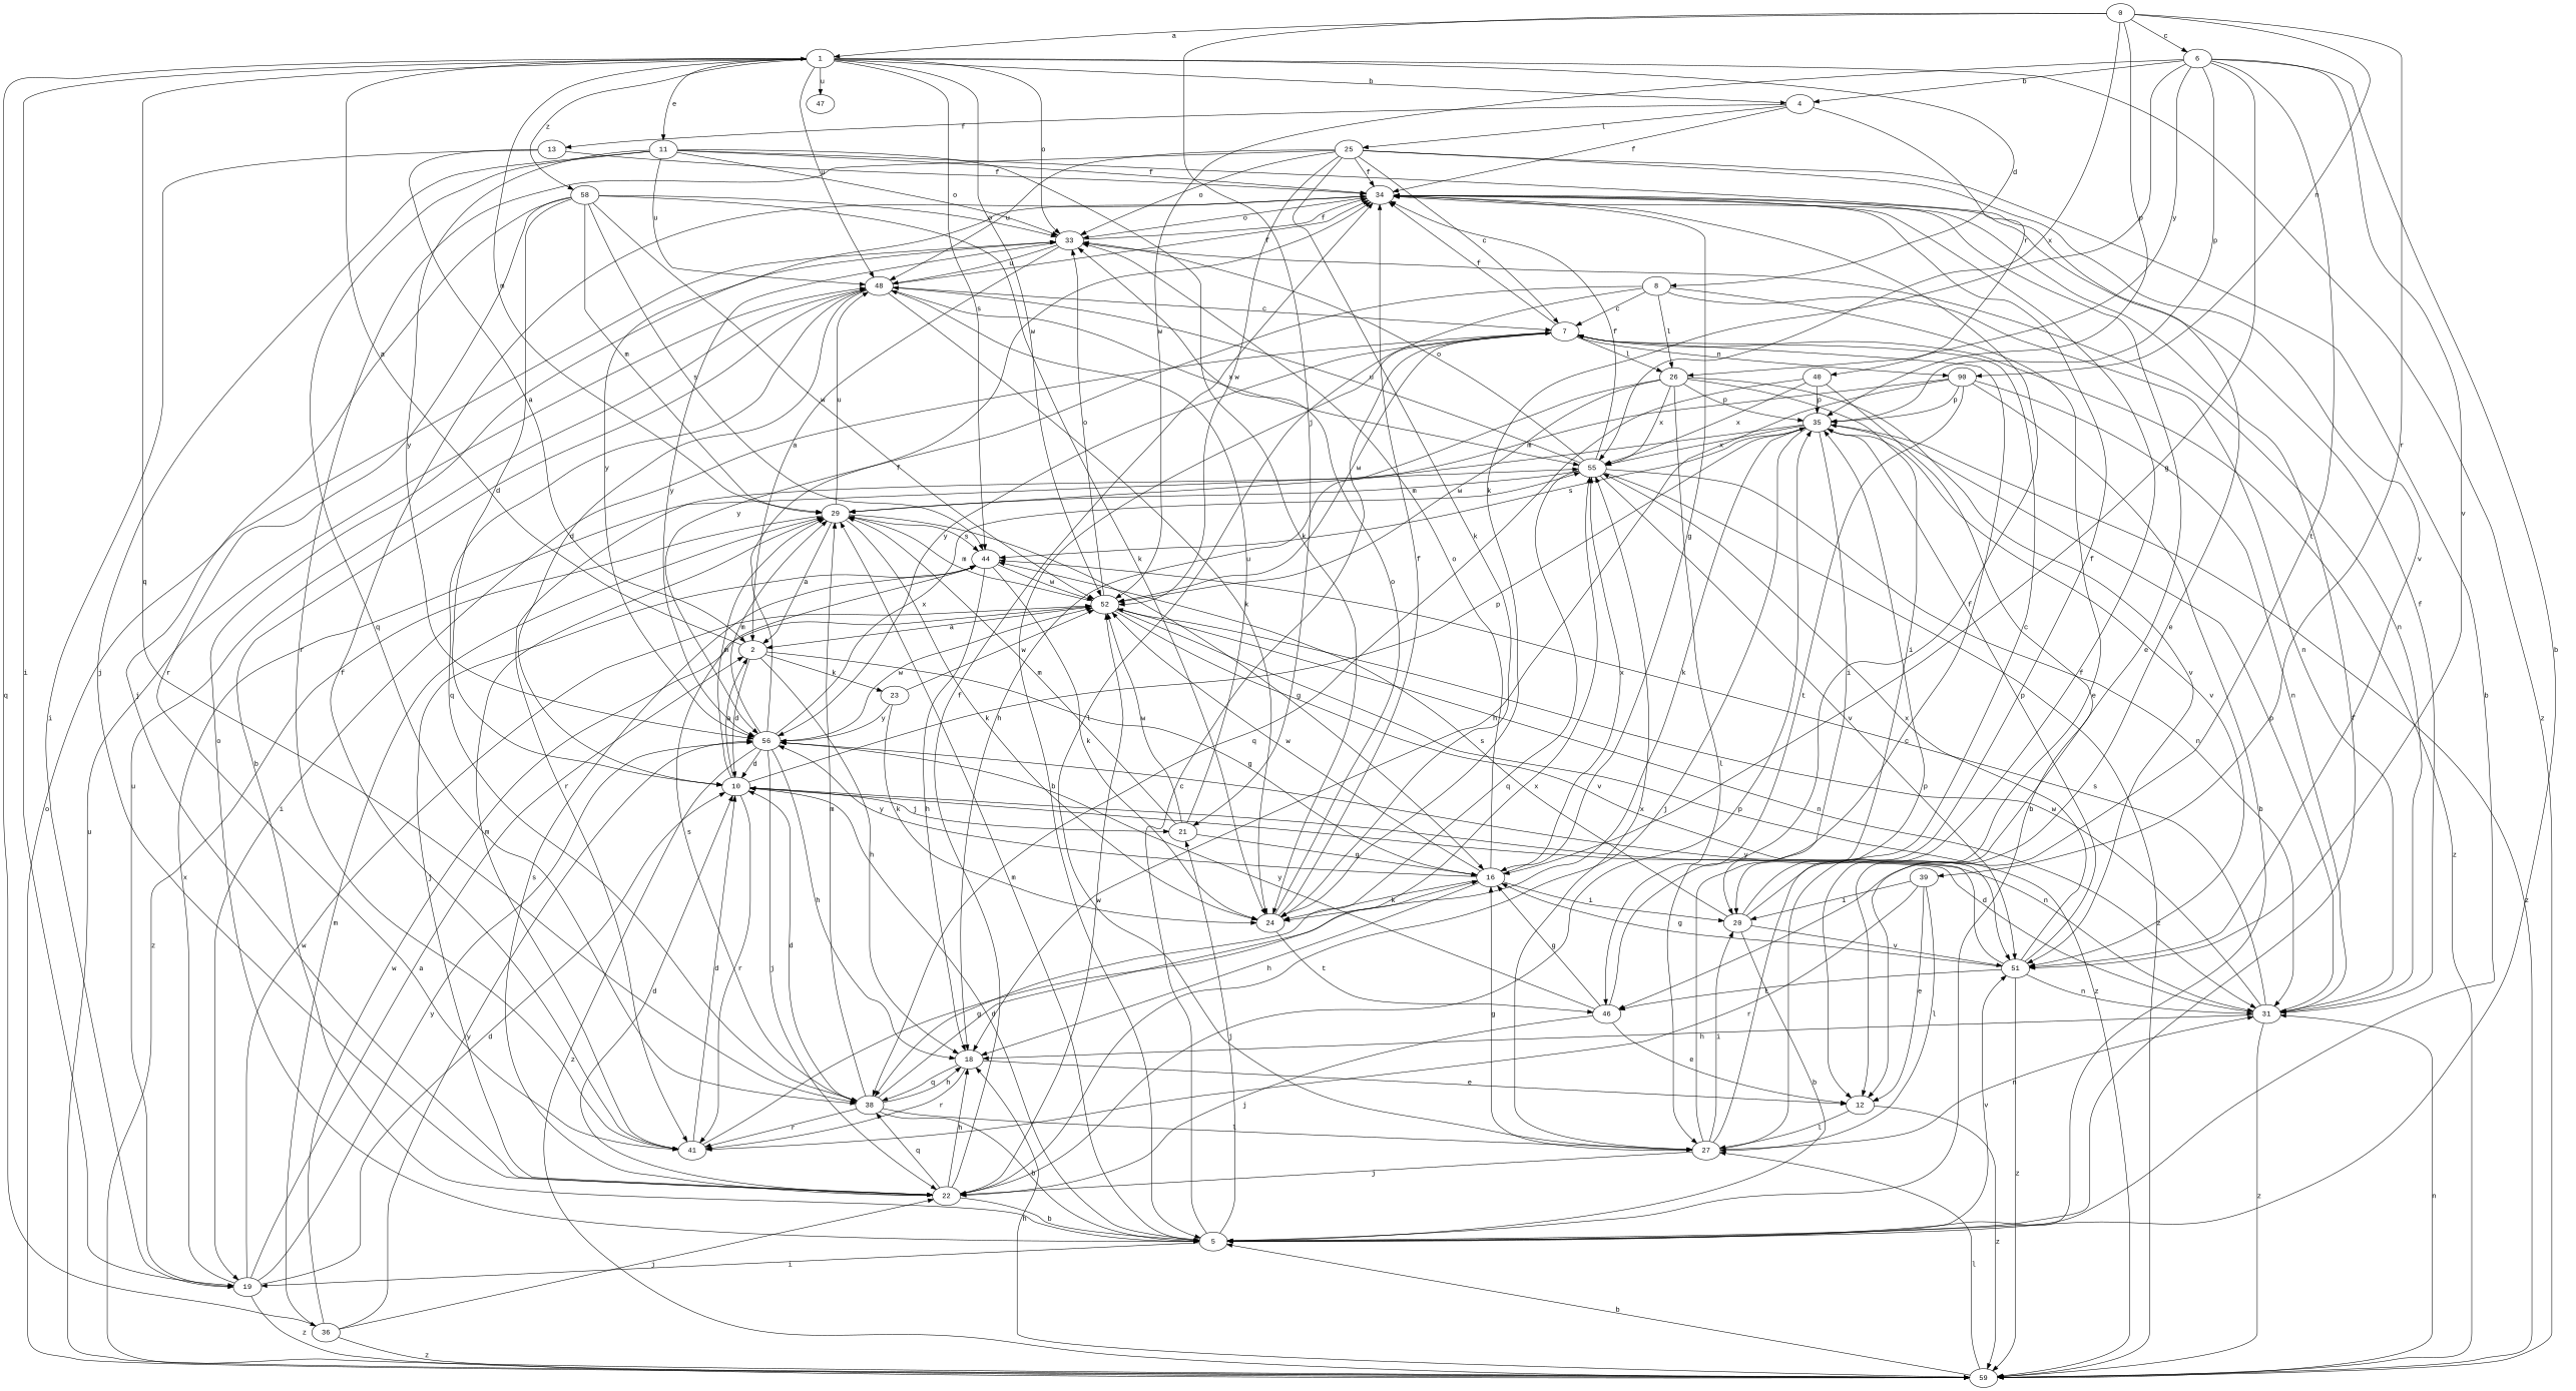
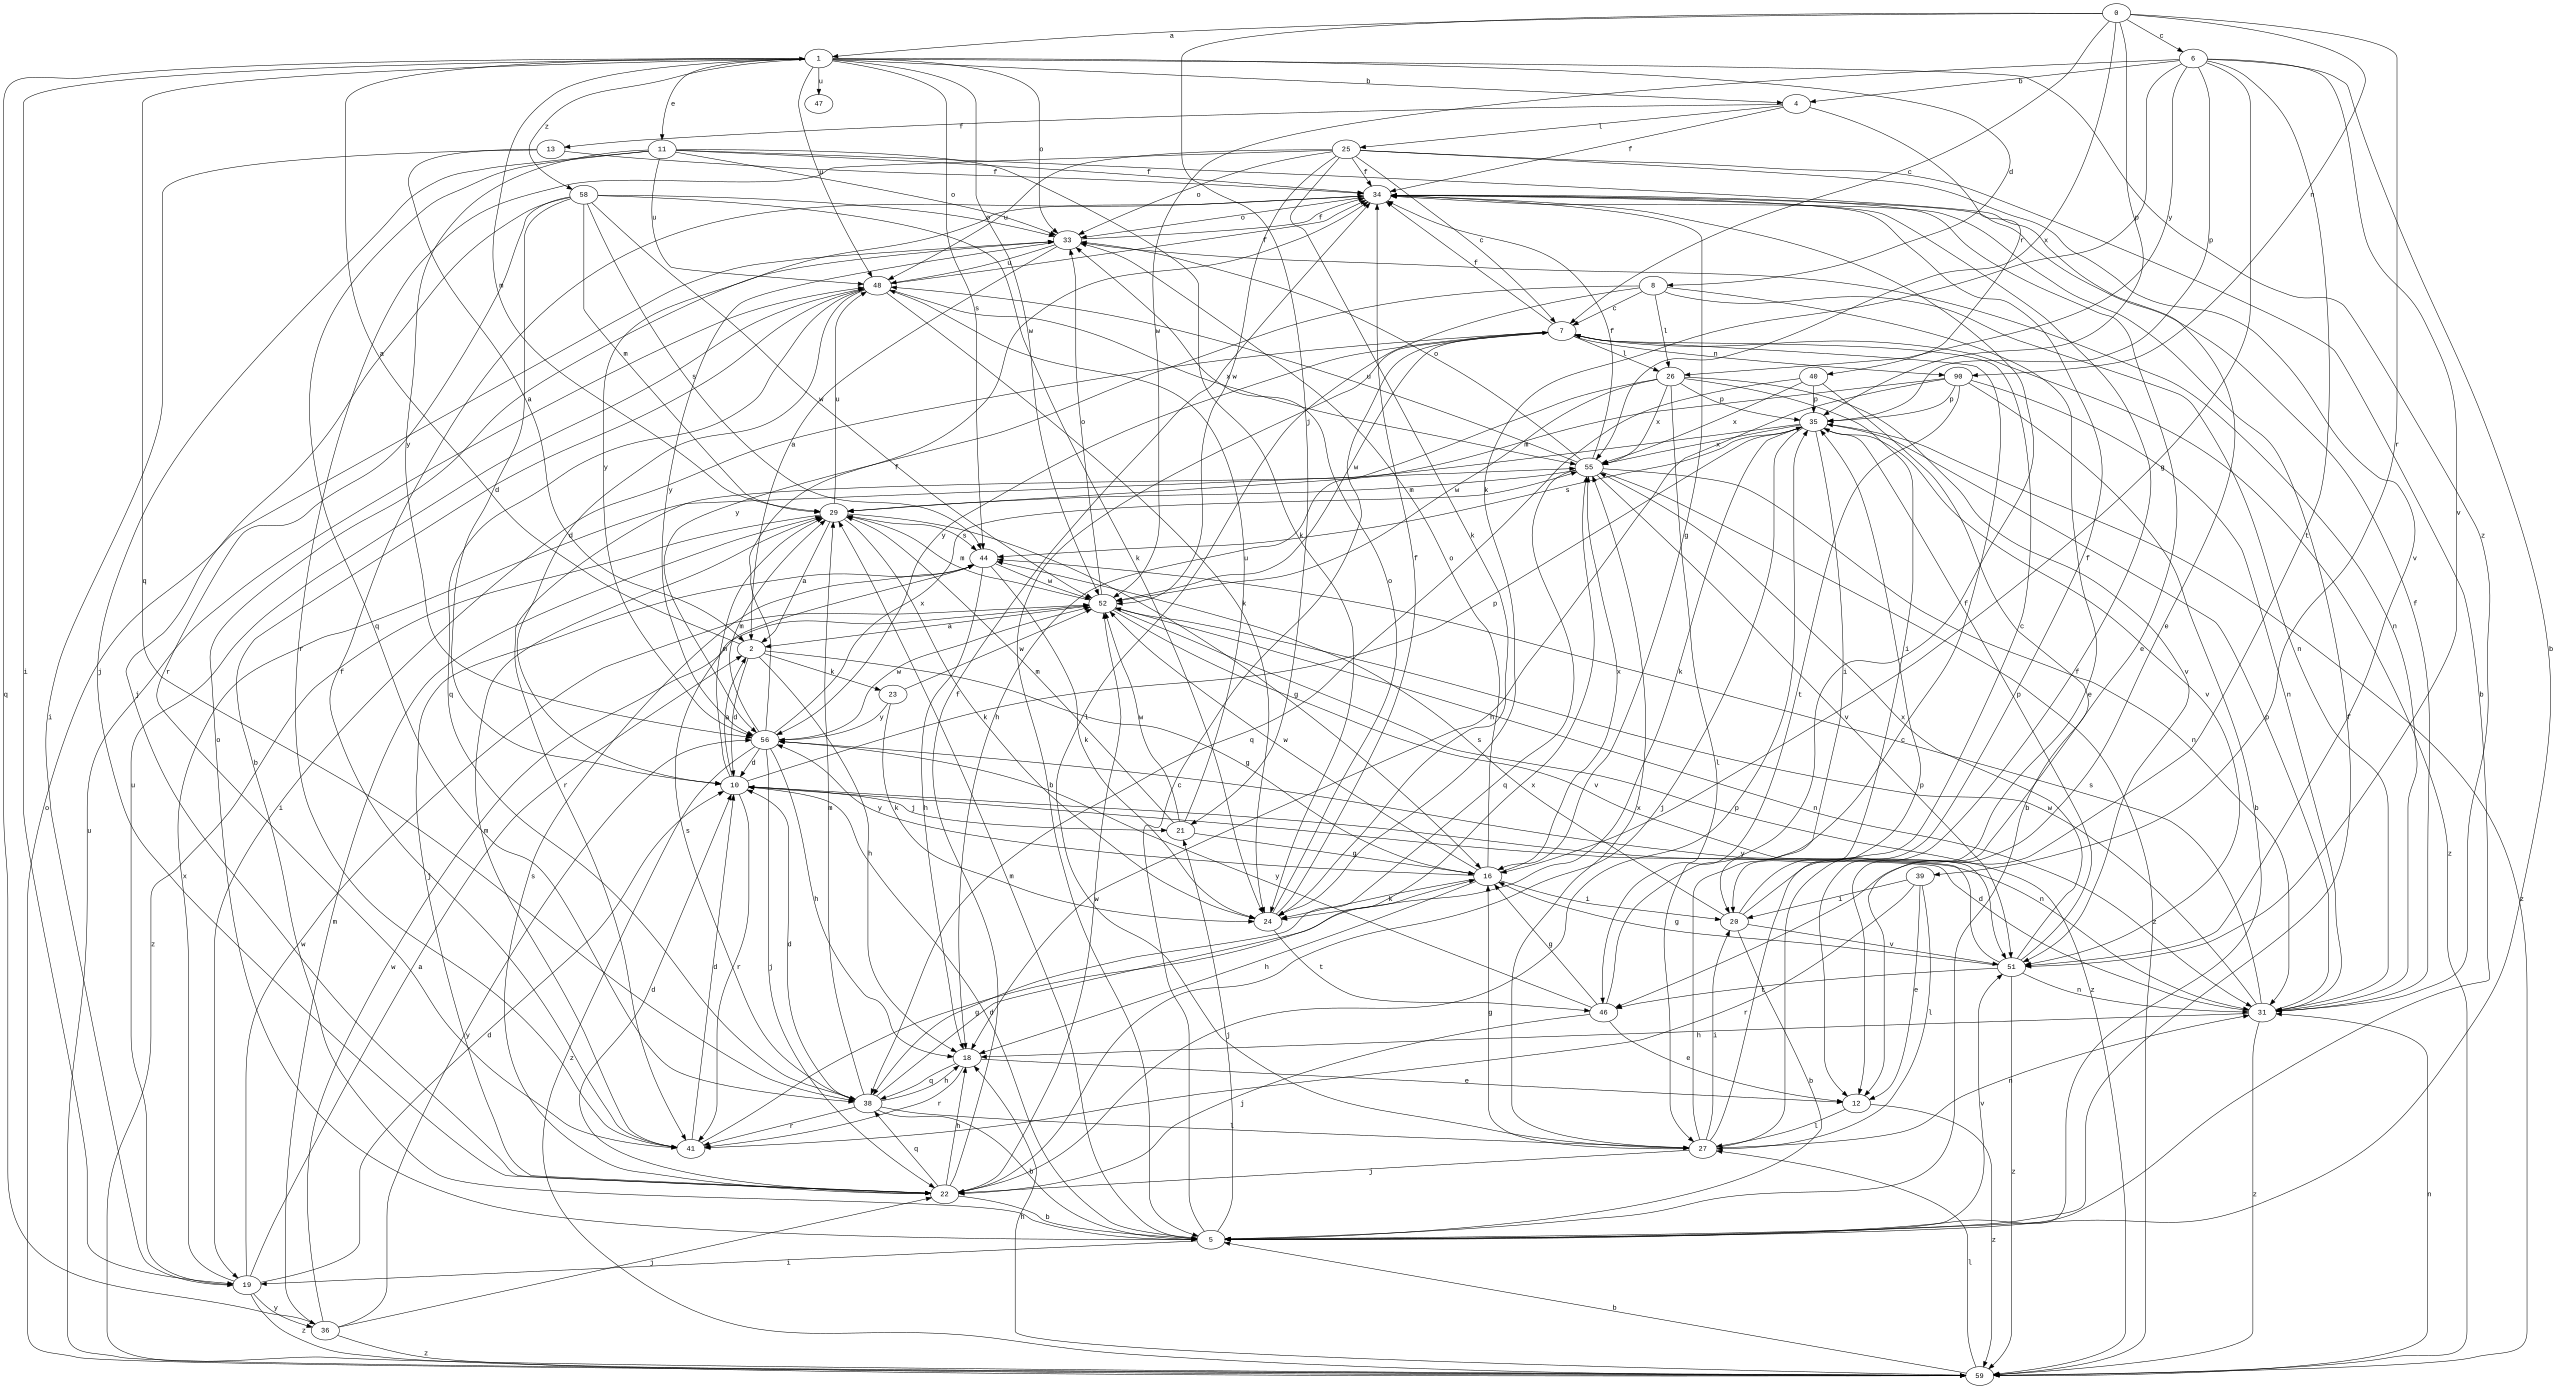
  strict digraph {
    fontname="Liberation Mono"
    node [fontname="Liberation Mono"]
    edge [fontname="Liberation Mono"]
    0
    1
    6
    7
    21
    n6 [label=90]
    35
    39
    55
    4
    8
    11
    19
    29
    33
    36
    38
    44
    47
    48
    52
    58
    59
    16
    5
    51
    24
    46
    26
    n30 [label=34]
    56
    18
    31
    41
    22
    20
    12
    27
    13
    25
    40
    2
    10
    23
    0 -> 1 [label=a]
    0 -> 6 [label=c]
-   48 -> 7 [label=c]
+   0 -> 7 [label=c]
    0 -> 21 [label=j]
    0 -> n6 [label=n]
    0 -> 35 [label=p]
    0 -> 39 [label=r]
    0 -> 55 [label=x]
    1 -> 4 [label=b]
    1 -> 8 [label=d]
    1 -> 11 [label=e]
    1 -> 19 [label=i]
    1 -> 29 [label=m]
    1 -> 33 [label=o]
    1 -> 36 [label=q]
    1 -> 38 [label=q]
    1 -> 44 [label=s]
    1 -> 47 [label=u]
    1 -> 48 [label=u]
    1 -> 52 [label=w]
    1 -> 58 [label=z]
-   1 -> 59 [label=z]
+   1 -> 31 [label=z]
    6 -> 35 [label=p]
    6 -> 4 [label=b]
    6 -> 52 [label=w]
    6 -> 16 [label=g]
    6 -> 5 [label=b]
    6 -> 51 [label=v]
    6 -> 24 [label=k]
    6 -> 46 [label=t]
    6 -> 26 [label=y]
    7 -> n6 [label=n]
    7 -> 19 [label=i]
    7 -> 52 [label=w]
    7 -> 59 [label=z]
    7 -> 5 [label=b]
    7 -> 26 [label=l]
    7 -> n30 [label=f]
    7 -> 56 [label=y]
    21 -> 29 [label=m]
    21 -> 48 [label=u]
    21 -> 52 [label=w]
    21 -> 16 [label=g]
    n6 -> 35 [label=p]
    n6 -> 29 [label=m]
    n6 -> 5 [label=b]
    n6 -> 46 [label=t]
    n6 -> 18 [label=h]
    n6 -> 31 [label=n]
    35 -> 55 [label=x]
    35 -> 44 [label=s]
    35 -> 59 [label=z]
    35 -> 51 [label=v]
    35 -> 24 [label=k]
    35 -> 41 [label=r]
    35 -> 22 [label=j]
    35 -> 20 [label=i]
    39 -> 41 [label=r]
    39 -> 20 [label=i]
    39 -> 12 [label=e]
    39 -> 27 [label=l]
    55 -> 29 [label=m]
    55 -> 33 [label=o]
    55 -> 38 [label=q]
    55 -> 48 [label=u]
    55 -> 59 [label=z]
    55 -> 51 [label=v]
    55 -> n30 [label=f]
    55 -> 31 [label=n]
    4 -> n30 [label=f]
    4 -> 13 [label=f]
    4 -> 25 [label=l]
    4 -> 40 [label=r]
    8 -> 7 [label=c]
    8 -> 26 [label=l]
    8 -> 56 [label=y]
    8 -> 31 [label=n]
    8 -> 12 [label=e]
    8 -> 27 [label=l]
    11 -> 33 [label=o]
    11 -> 38 [label=q]
    11 -> 48 [label=u]
    11 -> 24 [label=k]
    11 -> n30 [label=f]
    11 -> 56 [label=y]
    11 -> 22 [label=j]
    11 -> 12 [label=e]
    19 -> 55 [label=x]
    19 -> 48 [label=u]
    19 -> 52 [label=w]
    19 -> 59 [label=z]
-   19 -> 56 [label=y]
+   19 -> 36 [label=y]
    19 -> 2 [label=a]
    19 -> 10 [label=d]
    29 -> 44 [label=s]
    29 -> 48 [label=u]
    29 -> 59 [label=z]
    29 -> 16 [label=g]
    29 -> 24 [label=k]
    29 -> 2 [label=a]
    33 -> 48 [label=u]
    33 -> n30 [label=f]
    33 -> 56 [label=y]
    33 -> 31 [label=n]
    33 -> 2 [label=a]
    36 -> 29 [label=m]
    36 -> 52 [label=w]
    36 -> 59 [label=z]
    36 -> 56 [label=y]
    36 -> 22 [label=j]
    38 -> 55 [label=x]
    38 -> 29 [label=m]
    38 -> 44 [label=s]
    38 -> 5 [label=b]
    38 -> 18 [label=h]
    38 -> 41 [label=r]
    38 -> 27 [label=l]
    38 -> 10 [label=d]
    44 -> 52 [label=w]
    44 -> 24 [label=k]
    44 -> 18 [label=h]
    44 -> 22 [label=j]
    48 -> 55 [label=x]
    48 -> 38 [label=q]
    48 -> 5 [label=b]
    48 -> 24 [label=k]
    48 -> n30 [label=f]
    48 -> 10 [label=d]
    52 -> 29 [label=m]
    52 -> 33 [label=o]
    52 -> 59 [label=z]
    52 -> 51 [label=v]
    52 -> 31 [label=n]
    52 -> 2 [label=a]
    58 -> 29 [label=m]
    58 -> 33 [label=o]
    58 -> 44 [label=s]
    58 -> 52 [label=w]
    58 -> 24 [label=k]
    58 -> 41 [label=r]
    58 -> 22 [label=j]
    58 -> 10 [label=d]
    59 -> 33 [label=o]
    59 -> 48 [label=u]
    59 -> 5 [label=b]
    59 -> 18 [label=h]
    59 -> 31 [label=n]
    59 -> 27 [label=l]
    16 -> 55 [label=x]
    16 -> 33 [label=o]
    16 -> 52 [label=w]
    16 -> 24 [label=k]
    16 -> 56 [label=y]
    16 -> 18 [label=h]
    16 -> 20 [label=i]
    5 -> 7 [label=c]
    5 -> 21 [label=j]
    5 -> 19 [label=i]
    5 -> 29 [label=m]
    5 -> 33 [label=o]
    5 -> 51 [label=v]
    5 -> n30 [label=f]
    5 -> 10 [label=d]
    51 -> 35 [label=p]
    51 -> 55 [label=x]
    51 -> 59 [label=z]
    51 -> 16 [label=g]
    51 -> 46 [label=t]
    51 -> 56 [label=y]
    51 -> 31 [label=n]
    24 -> 33 [label=o]
    24 -> 46 [label=t]
    24 -> n30 [label=f]
    46 -> 16 [label=g]
    46 -> n30 [label=f]
    46 -> 56 [label=y]
    46 -> 22 [label=j]
    46 -> 12 [label=e]
    26 -> 35 [label=p]
    26 -> 55 [label=x]
    26 -> 52 [label=w]
    26 -> 51 [label=v]
    26 -> 18 [label=h]
    26 -> 20 [label=i]
    26 -> 27 [label=l]
    n30 -> 33 [label=o]
    n30 -> 16 [label=g]
    n30 -> 56 [label=y]
    n30 -> 12 [label=e]
    56 -> 55 [label=x]
    56 -> 29 [label=m]
    56 -> 52 [label=w]
    56 -> 59 [label=z]
    56 -> n30 [label=f]
    56 -> 18 [label=h]
    56 -> 22 [label=j]
    56 -> 10 [label=d]
    18 -> 38 [label=q]
    18 -> 41 [label=r]
    18 -> 12 [label=e]
    31 -> 35 [label=p]
    31 -> 44 [label=s]
    31 -> 52 [label=w]
    31 -> 59 [label=z]
    31 -> n30 [label=f]
    31 -> 18 [label=h]
    31 -> 10 [label=d]
    41 -> 29 [label=m]
    41 -> 16 [label=g]
    41 -> n30 [label=f]
    41 -> 10 [label=d]
    22 -> 35 [label=p]
    22 -> 38 [label=q]
    22 -> 44 [label=s]
    22 -> 52 [label=w]
    22 -> 5 [label=b]
    22 -> n30 [label=f]
    22 -> 18 [label=h]
    22 -> 10 [label=d]
    20 -> 7 [label=c]
    20 -> 44 [label=s]
    20 -> 5 [label=b]
    20 -> 51 [label=v]
    20 -> n30 [label=f]
    12 -> 59 [label=z]
    12 -> 27 [label=l]
    27 -> 7 [label=c]
    27 -> 35 [label=p]
    27 -> 55 [label=x]
    27 -> 16 [label=g]
    27 -> n30 [label=f]
    27 -> 31 [label=n]
    27 -> 22 [label=j]
    27 -> 20 [label=i]
    13 -> 19 [label=i]
    13 -> n30 [label=f]
    13 -> 2 [label=a]
    25 -> 7 [label=c]
    25 -> 33 [label=o]
    25 -> 48 [label=u]
    25 -> 52 [label=w]
    25 -> 5 [label=b]
    25 -> 51 [label=v]
    25 -> 24 [label=k]
    25 -> n30 [label=f]
    25 -> 41 [label=r]
    40 -> 35 [label=p]
    40 -> 55 [label=x]
    40 -> 38 [label=q]
    40 -> 5 [label=b]
    2 -> 1 [label=a]
    2 -> 16 [label=g]
    2 -> 18 [label=h]
    2 -> 10 [label=d]
    2 -> 23 [label=k]
    10 -> 21 [label=j]
    10 -> 35 [label=p]
    10 -> 29 [label=m]
    10 -> 31 [label=n]
    10 -> 41 [label=r]
    10 -> 2 [label=a]
    23 -> 52 [label=w]
    23 -> 24 [label=k]
    23 -> 56 [label=y]
  }
